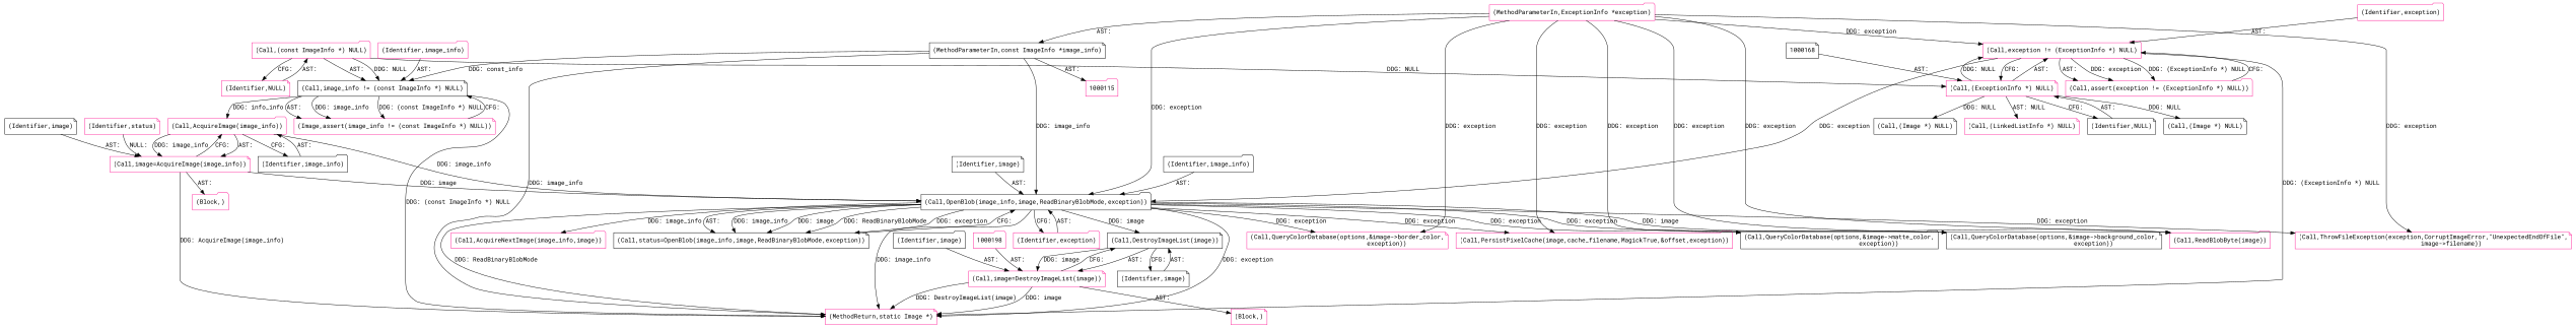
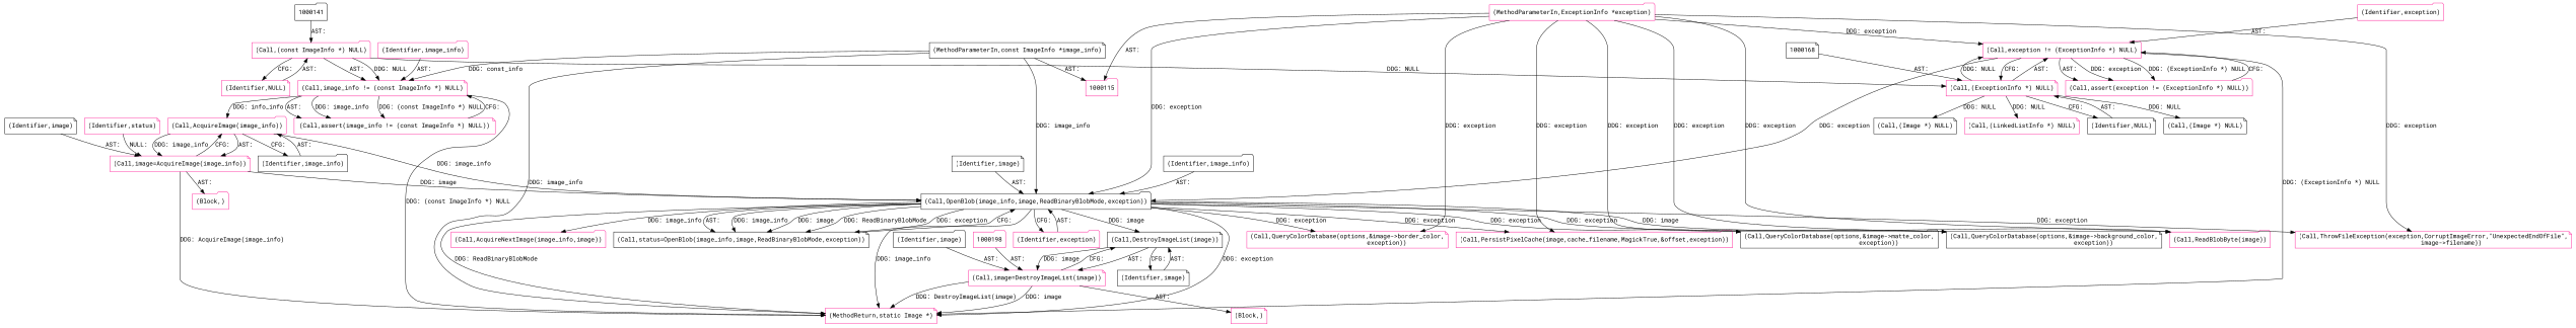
  digraph {
    fontname="Roboto Mono"
    node [color=deeppink fontname="Roboto Mono" shape=note]
    edge [fontname="Roboto Mono"]
    n1 [color=black label="(Call,DestroyImageList(image))"]
    n2 [label="(Call,image=DestroyImageList(image))"]
    n3 [color=black label="(Identifier,image)"]
    n4 [label="(MethodReturn,static Image *)"]
    n5 [label="(Block,)"]
    n6 [color=black label="(Call,OpenBlob(image_info,image,ReadBinaryBlobMode,exception))" shape=folder]
    n7 [color=black label="(Call,QueryColorDatabase(options,&image->matte_color,\n                      exception))" shape=folder]
    n8 [label="(Call,PersistPixelCache(image,cache_filename,MagickTrue,&offset,exception))" shape=folder]
    n9 [color=black label="(Call,QueryColorDatabase(options,&image->background_color,\n                      exception))"]
    n10 [label="(Call,AcquireNextImage(image_info,image))" shape=folder]
    n11 [color=black label="(Call,status=OpenBlob(image_info,image,ReadBinaryBlobMode,exception))"]
    n12 [label="(Call,ReadBlobByte(image))" shape=folder]
    n13 [label="(Identifier,exception)" shape=folder]
    n14 [label="(Call,ThrowFileException(exception,CorruptImageError,\"UnexpectedEndOfFile\",\n          image->filename))"]
    n15 [label="(Call,QueryColorDatabase(options,&image->border_color,\n                      exception))"]
    n16 [label="(Call,AcquireImage(image_info))" shape=folder]
    n17 [label="(Call,image=AcquireImage(image_info))"]
    n18 [color=black label="(Identifier,image_info)" shape=folder]
    n19 [label="(Block,)" shape=folder]
-   n20 [color=black label="(Call,image_info != (const ImageInfo *) NULL)"]
-   n21 [label="(Image,assert(image_info != (const ImageInfo *) NULL))"]
+   n20 [label="(Call,image_info != (const ImageInfo *) NULL)"]
+   n21 [label="(Call,assert(image_info != (const ImageInfo *) NULL))"]
    n22 [label="(Call,(const ImageInfo *) NULL)" shape=folder]
    n23 [label="(Call,(ExceptionInfo *) NULL)"]
    n24 [label="(Identifier,NULL)"]
    n25 [color=black label="(MethodParameterIn,const ImageInfo *image_info)"]
    1000115 [shape=folder]
    n27 [label="(Call,exception != (ExceptionInfo *) NULL)" shape=folder]
    n28 [color=black label="(Call,(Image *) NULL)"]
    n29 [color=black label="(Call,(Image *) NULL)"]
    n30 [label="(Call,(LinkedListInfo *) NULL)"]
    n31 [color=black label="(Identifier,NULL)"]
    n32 [label="(Call,assert(exception != (ExceptionInfo *) NULL))" shape=folder]
    n33 [label="(MethodParameterIn,ExceptionInfo *exception)" shape=folder]
    n34 [color=black label="(Identifier,image)"]
    n35 [label="(Identifier,exception)" shape=folder]
    n36 [color=black label="(Identifier,image)" shape=folder]
    n37 [color=black label="(Identifier,image_info)" shape=folder]
    n38 [label="(Identifier,status)"]
    n39 [color=black label="(Identifier,image)"]
    n40 [label="(Identifier,image_info)" shape=folder]
+   1000141 [color=black shape=folder]
    1000168 [color=black]
    1000198 [shape=folder]
    n1 -> n2 [label="AST: "]
    n1 -> n2 [label="DDG: image"]
    n1 -> n3 [label="CFG: "]
    n2 -> n1 [label="CFG: "]
    n2 -> n4 [label="DDG: DestroyImageList(image)"]
    n2 -> n4 [label="DDG: image"]
    n2 -> n5 [label="AST: "]
    n3 -> n1 [label="AST: "]
    n6 -> n1 [label="DDG: image"]
    n6 -> n4 [label="DDG: exception"]
    n6 -> n4 [label="DDG: ReadBinaryBlobMode"]
    n6 -> n4 [label="DDG: image_info"]
    n6 -> n7 [label="DDG: exception"]
    n6 -> n8 [label="DDG: exception"]
    n6 -> n9 [label="DDG: exception"]
    n6 -> n10 [label="DDG: image_info"]
    n6 -> n11 [label="AST: "]
    n6 -> n11 [label="DDG: image_info"]
    n6 -> n11 [label="DDG: image"]
    n6 -> n11 [label="DDG: ReadBinaryBlobMode"]
    n6 -> n11 [label="DDG: exception"]
    n6 -> n12 [label="DDG: image"]
    n6 -> n13 [label="CFG: "]
    n6 -> n14 [label="DDG: exception"]
    n6 -> n15 [label="DDG: exception"]
    n11 -> n6 [label="CFG: "]
    n13 -> n6 [label="AST: "]
    n16 -> n6 [label="DDG: image_info"]
    n16 -> n17 [label="AST: "]
    n16 -> n17 [label="DDG: image_info"]
    n16 -> n18 [label="CFG: "]
    n17 -> n4 [label="DDG: AcquireImage(image_info)"]
    n17 -> n6 [label="DDG: image"]
    n17 -> n16 [label="CFG: "]
    n17 -> n19 [label="AST: "]
    n18 -> n16 [label="AST: "]
    n20 -> n4 [label="DDG: (const ImageInfo *) NULL"]
    n20 -> n16 [label="DDG: info_info"]
    n20 -> n21 [label="AST: "]
    n20 -> n21 [label="DDG: image_info"]
    n20 -> n21 [label="DDG: (const ImageInfo *) NULL"]
    n21 -> n20 [label="CFG: "]
    n22 -> n20 [label="AST: "]
    n22 -> n20 [label="DDG: NULL"]
    n22 -> n23 [label="DDG: NULL"]
    n22 -> n24 [label="CFG: "]
    n23 -> n27 [label="AST: "]
    n23 -> n27 [label="DDG: NULL"]
    n23 -> n28 [label="DDG: NULL"]
    n23 -> n29 [label="DDG: NULL"]
-   n23 -> n30 [label="AST: NULL"]
+   n23 -> n30 [label="DDG: NULL"]
    n23 -> n31 [label="CFG: "]
    n24 -> n22 [label="AST: "]
    n25 -> n4 [label="DDG: image_info"]
    n25 -> n6 [label="DDG: image_info"]
    n25 -> n20 [label="DDG: const_info"]
    n25 -> 1000115 [label="AST: "]
    n27 -> n4 [label="DDG: (ExceptionInfo *) NULL"]
    n27 -> n6 [label="DDG: exception"]
    n27 -> n23 [label="CFG: "]
    n27 -> n32 [label="AST: "]
    n27 -> n32 [label="DDG: exception"]
    n27 -> n32 [label="DDG: (ExceptionInfo *) NULL"]
    n31 -> n23 [label="AST: "]
    n32 -> n27 [label="CFG: "]
    n33 -> n6 [label="DDG: exception"]
    n33 -> n7 [label="DDG: exception"]
    n33 -> n8 [label="DDG: exception"]
    n33 -> n9 [label="DDG: exception"]
    n33 -> n12 [label="DDG: exception"]
    n33 -> n14 [label="DDG: exception"]
    n33 -> n15 [label="DDG: exception"]
-   n33 -> n25 [label="AST: "]
+   n33 -> 1000115 [label="AST: "]
    n33 -> n27 [label="DDG: exception"]
    n34 -> n6 [label="AST: "]
    n35 -> n27 [label="AST: "]
    n36 -> n2 [label="AST: "]
    n37 -> n6 [label="AST: "]
    n38 -> n17 [label="NULL: "]
    n39 -> n17 [label="AST: "]
    n40 -> n20 [label="AST: "]
+   1000141 -> n22 [label="AST: "]
    1000168 -> n23 [label="AST: "]
    1000198 -> n2 [label="AST: "]
  }
